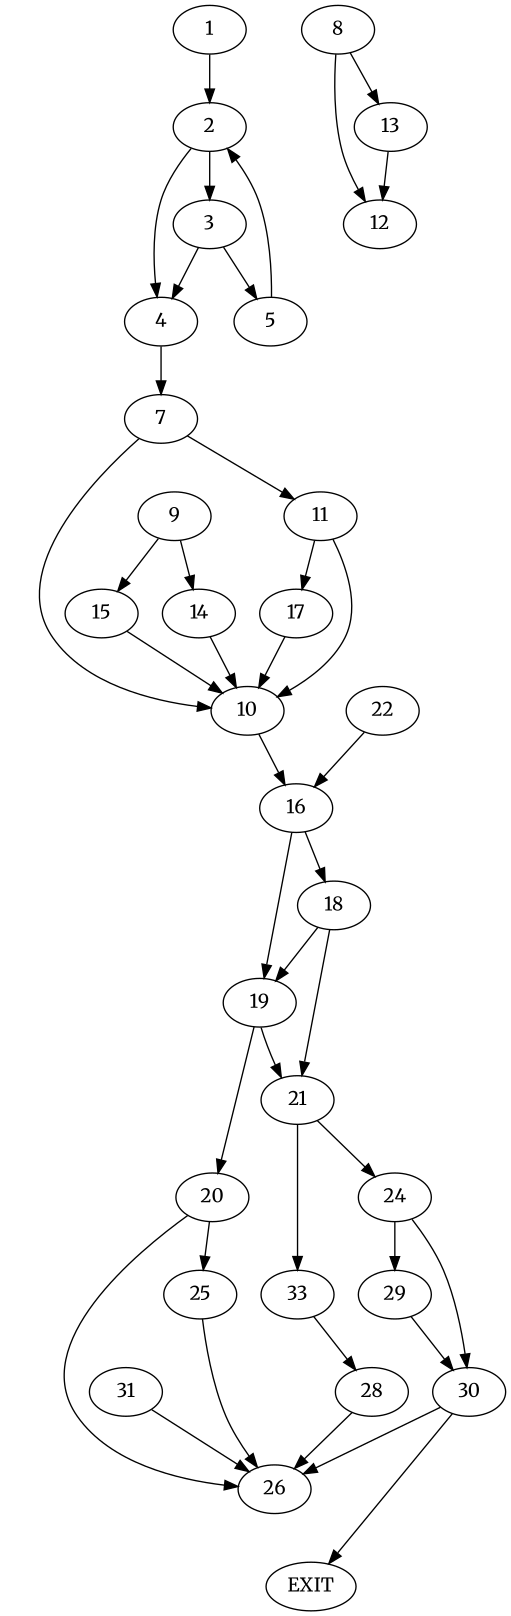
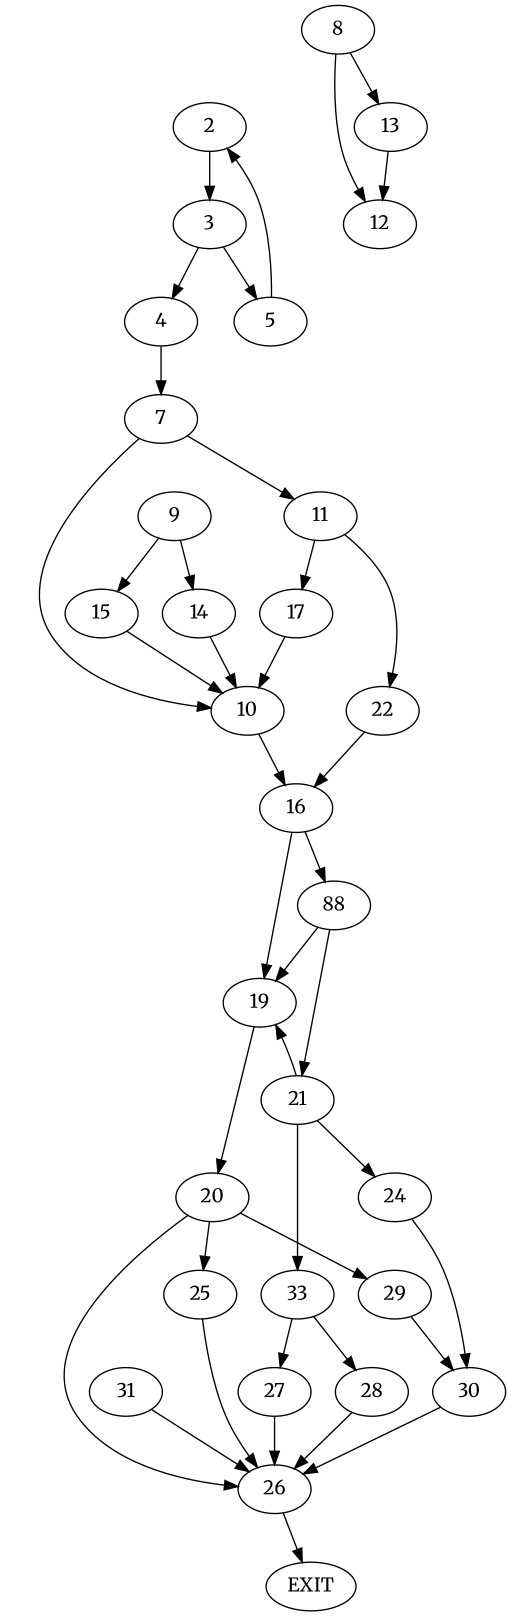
  digraph {
    fontname=Merriweather
    node [fontname=Merriweather]
    edge [fontname=Merriweather]
-   1
    2
    n3 [label=EXIT]
    3
    4
    5
    7
    10
    11
    8
    12
    13
    9
    14
    15
    16
    17
-   18
+   18 [label=88]
    19
    21
    20
    22
    25
    26
    n25 [label=33]
    24
+   27
    28
    29
    30
    31
-   1 -> 2
    2 -> 3
-   2 -> 4
    3 -> 4
    3 -> 5
    4 -> 7
    5 -> 2
    7 -> 10
    7 -> 11
    10 -> 16
-   11 -> 10
+   11 -> 22
    11 -> 17
    8 -> 12
    8 -> 13
    13 -> 12
    9 -> 14
    9 -> 15
    14 -> 10
    15 -> 10
    16 -> 18
    16 -> 19
    17 -> 10
    18 -> 19
    18 -> 21
-   19 -> 21
+   21 -> 19
    19 -> 20
    21 -> n25
    21 -> 24
    20 -> 25
    20 -> 26
    22 -> 16
    25 -> 26
-   30 -> n3
+   26 -> n3
+   n25 -> 27
    n25 -> 28
-   24 -> 29
+   20 -> 29
    24 -> 30
+   27 -> 26
    28 -> 26
    29 -> 30
    30 -> 26
    31 -> 26
  }
